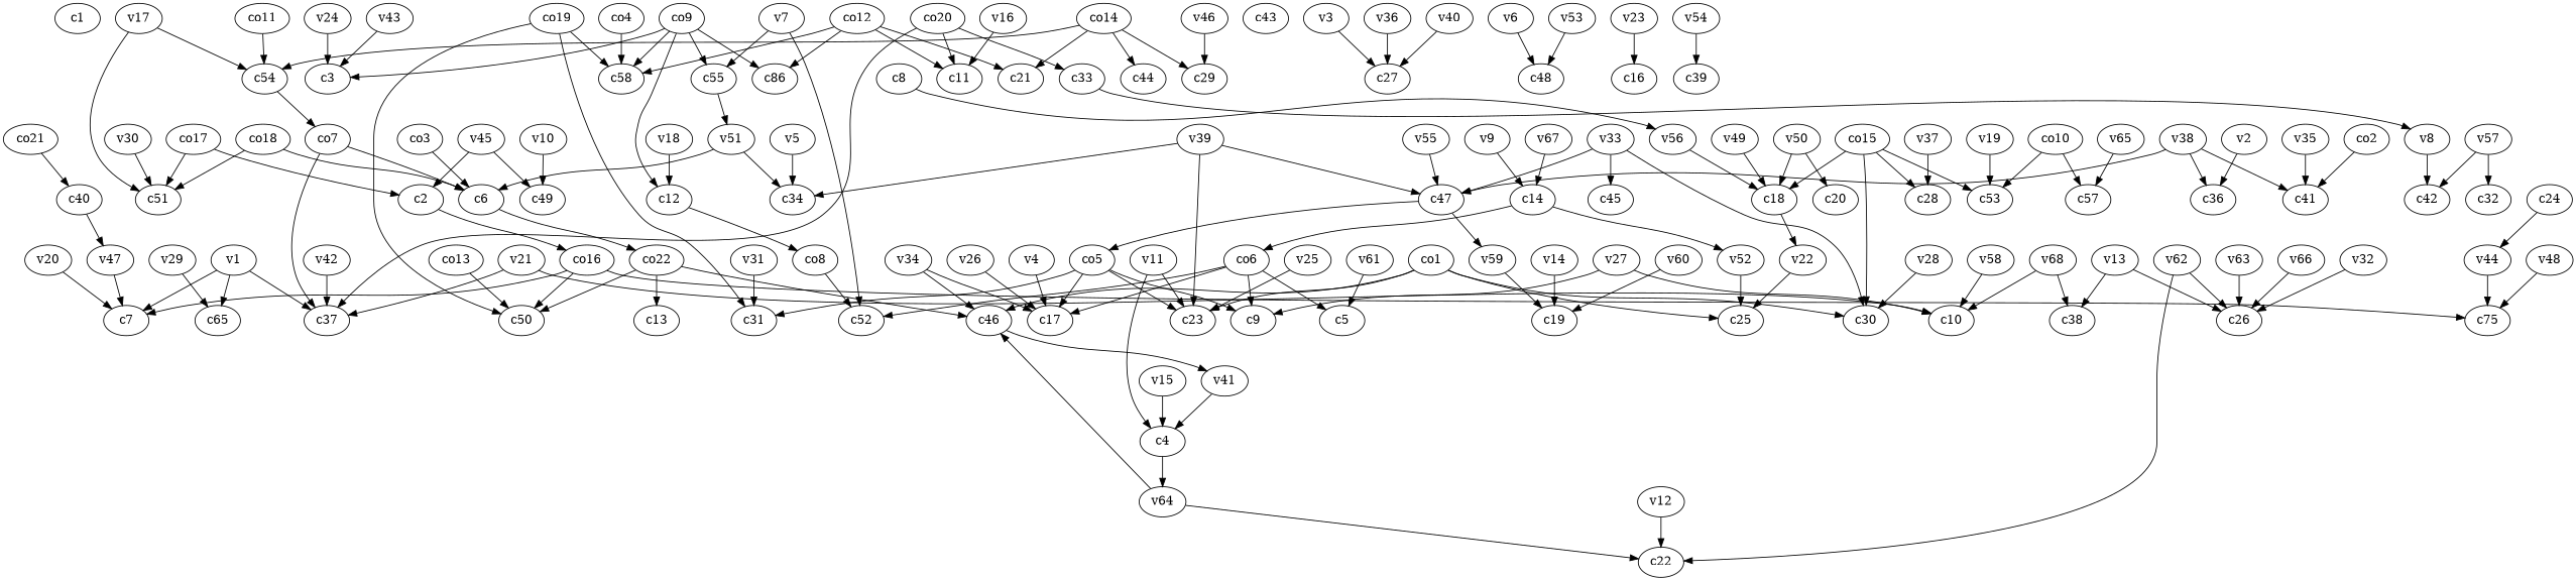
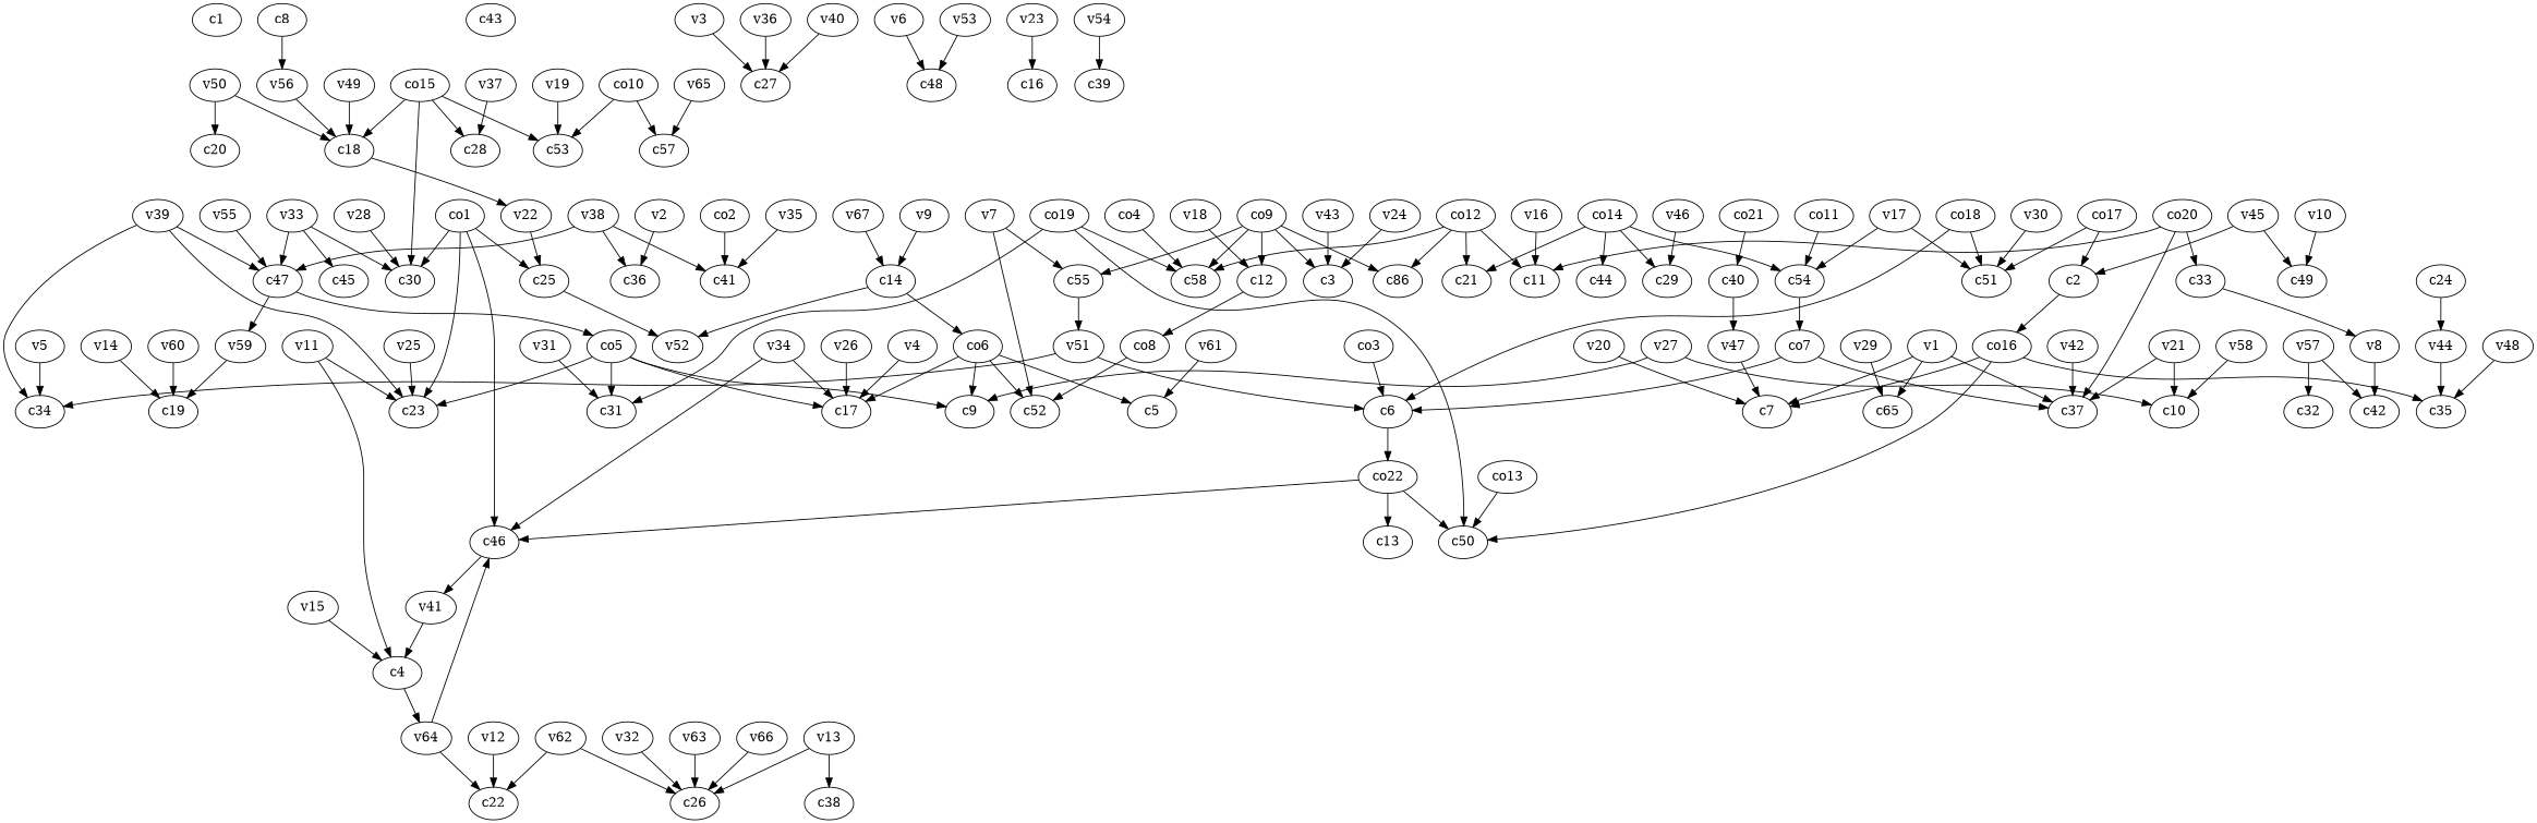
  strict digraph {
    edge [weight=1]
    c1
    c2
    co16
    c7
-   c35 [label=c75]
+   c35
    c50
    c4
    v64
    c46
    c22
    c6
    co22
    c13
    c8
    v56
    c18
    c12
    co8
    c52
    c14
    v52
    co6
    c25
    v22
    c24
    v44
    c33
    v8
    c42
    c40
    v47
    c43
    v41
    c47
    v59
    co5
    c19
    c17
    c23
    c9
    c31
    c54
    co7
    c37
    c55
    v51
    c34
    v1
    n49 [label=c65]
    v2
    c36
    v3
    c27
    v4
    v5
    v6
    c48
    v7
    v9
    v10
    c49
    v11
    v12
    v13
    c26
    c38
    v14
    v15
    v16
    c11
    v17
    c51
    v18
    v19
    c53
    v20
    v21
    c10
    v23
    c16
    v24
    c3
    v25
    v26
    v27
    v28
    c30
    v29
    v30
    v31
    v32
    v33
    c45
    v34
    v35
    c41
    v36
    v37
    c28
    v38
    v39
    v40
    v42
    v43
    v45
    v46
    c29
    v48
    v49
    v50
    c20
    v53
    v54
    c39
    v55
    v57
    c32
    v58
    v60
    v61
    c5
    v62
    v63
    v65
    c57
    v66
    v67
-   v68
    co1
    co2
    co3
    co4
    c58
    co9
    n135 [label=c86]
    co10
    co11
    co12
    c21
    co13
    co14
    c44
    co15
    co17
    co18
    co19
    co20
    co21
    c2 -> co16
    co16 -> c7
    co16 -> c35
    co16 -> c50
    c4 -> v64
    v64 -> c46
    v64 -> c22
    c46 -> v41
    c6 -> co22
    co22 -> c50
    co22 -> c46
    co22 -> c13
    c8 -> v56
    v56 -> c18
    c18 -> v22
    c12 -> co8
    co8 -> c52
    c14 -> v52
    c14 -> co6
-   v52 -> c25
+   c25 -> v52
    co6 -> c52
    co6 -> c17
    co6 -> c9
    co6 -> c5
    v22 -> c25
    c24 -> v44
    v44 -> c35
    c33 -> v8
    v8 -> c42
    c40 -> v47
    v47 -> c7
    v41 -> c4
    c47 -> v59
    c47 -> co5
    v59 -> c19
    co5 -> c17
    co5 -> c23
    co5 -> c9
    co5 -> c31
    c54 -> co7
    co7 -> c6
    co7 -> c37
    c55 -> v51
    v51 -> c6
    v51 -> c34
    v1 -> c7
    v1 -> c37
    v1 -> n49
    v2 -> c36
    v3 -> c27
    v4 -> c17
    v5 -> c34
    v6 -> c48
    v7 -> c52
    v7 -> c55
    v9 -> c14
    v10 -> c49
    v11 -> c4
    v11 -> c23
    v12 -> c22
    v13 -> c26
    v13 -> c38
    v14 -> c19
    v15 -> c4
    v16 -> c11
    v17 -> c54
    v17 -> c51
    v18 -> c12
    v19 -> c53
    v20 -> c7
    v21 -> c37
    v21 -> c10
    v23 -> c16
    v24 -> c3
    v25 -> c23
    v26 -> c17
    v27 -> c9
    v27 -> c10
    v28 -> c30
    v29 -> n49
    v30 -> c51
    v31 -> c31
    v32 -> c26
    v33 -> c47
    v33 -> c30
    v33 -> c45
    v34 -> c46
    v34 -> c17
    v35 -> c41
    v36 -> c27
    v37 -> c28
    v38 -> c47
    v38 -> c36
    v38 -> c41
    v39 -> c47
    v39 -> c23
    v39 -> c34
    v40 -> c27
    v42 -> c37
    v43 -> c3
    v45 -> c2
    v45 -> c49
    v46 -> c29
    v48 -> c35
    v49 -> c18
    v50 -> c18
    v50 -> c20
    v53 -> c48
    v54 -> c39
    v55 -> c47
    v57 -> c42
    v57 -> c32
    v58 -> c10
    v60 -> c19
    v61 -> c5
    v62 -> c22
    v62 -> c26
    v63 -> c26
    v65 -> c57
    v66 -> c26
    v67 -> c14
-   v68 -> c38
-   v68 -> c10
    co1 -> c46
    co1 -> c25
    co1 -> c23
    co1 -> c30
    co2 -> c41
    co3 -> c6
    co4 -> c58
    co9 -> c12
    co9 -> c55
    co9 -> c3
    co9 -> c58
    co9 -> n135
    co10 -> c53
    co10 -> c57
    co11 -> c54
    co12 -> c11
    co12 -> c58
    co12 -> n135
    co12 -> c21
    co13 -> c50
    co14 -> c54
    co14 -> c29
    co14 -> c21
    co14 -> c44
    co15 -> c18
    co15 -> c53
    co15 -> c30
    co15 -> c28
    co17 -> c2
    co17 -> c51
    co18 -> c6
    co18 -> c51
    co19 -> c50
    co19 -> c31
    co19 -> c58
    co20 -> c33
    co20 -> c37
    co20 -> c11
    co21 -> c40
  }
